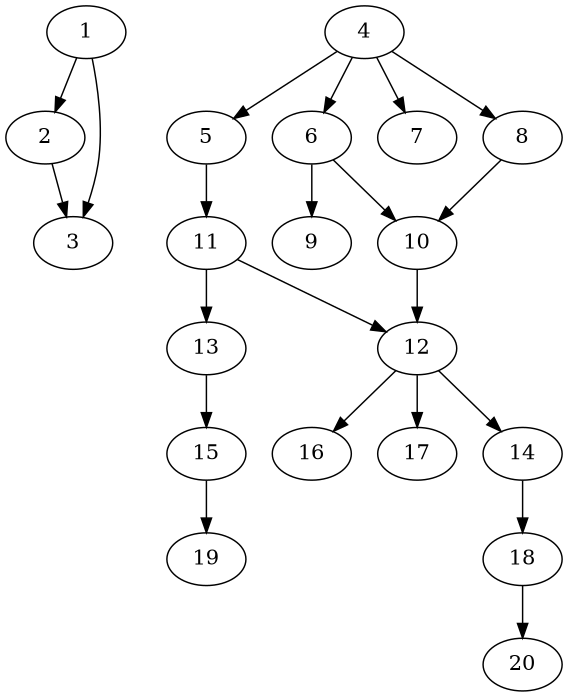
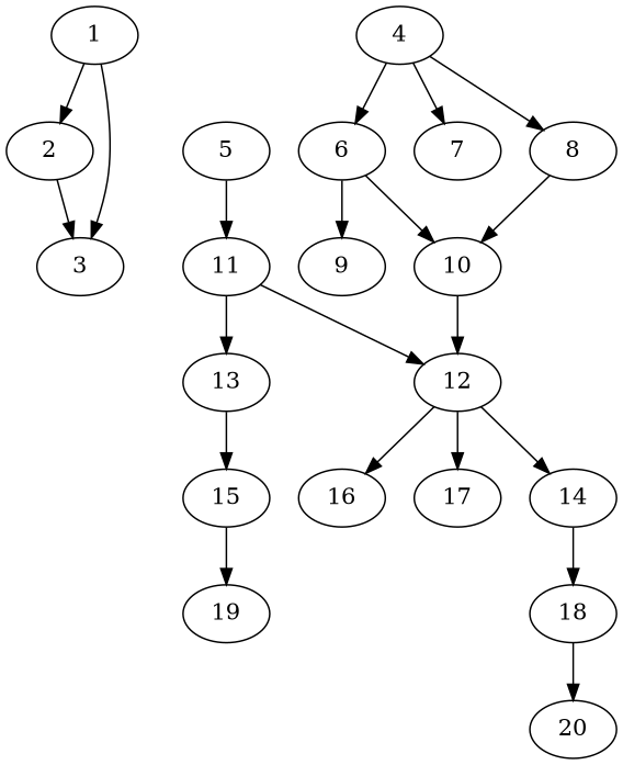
  digraph {
    node [alpha=0.03]
    1 [alpha=0.00 expect_size=26782720]
    2 [alpha=0.15 expect_size=26458112]
    3 [alpha=0.02 expect_size=18030592]
    4 [alpha=0.09 expect_size=24236032]
    5 [alpha=0.19 expect_size=7555072]
    6 [alpha=0.07 expect_size=13133824]
    7 [expect_size=16354304]
    8 [alpha=0.09 expect_size=14600192]
    11 [alpha=0.11 expect_size=9804800]
    9 [expect_size=21600256]
    10 [alpha=0.11 expect_size=31214592]
    12 [alpha=0.18 expect_size=10223616]
    13 [alpha=0.16 expect_size=44475392]
    14 [alpha=0.06 expect_size=50049024]
    16 [alpha=0.08 expect_size=21318656]
    17 [expect_size=38805504]
    15 [alpha=0.14 expect_size=23403520]
    18 [alpha=0.20 expect_size=46435328]
    19 [alpha=0.15 expect_size=19960832]
    20 [alpha=0.08 expect_size=27103232]
    1 -> 2
    1 -> 3
    2 -> 3
-   4 -> 5
    4 -> 6
    4 -> 7
    4 -> 8
    5 -> 11
    6 -> 9
    6 -> 10
    8 -> 10
    11 -> 12
    11 -> 13
    10 -> 12
    12 -> 14
    12 -> 16
    12 -> 17
    13 -> 15
    14 -> 18
    15 -> 19
    18 -> 20
  }
